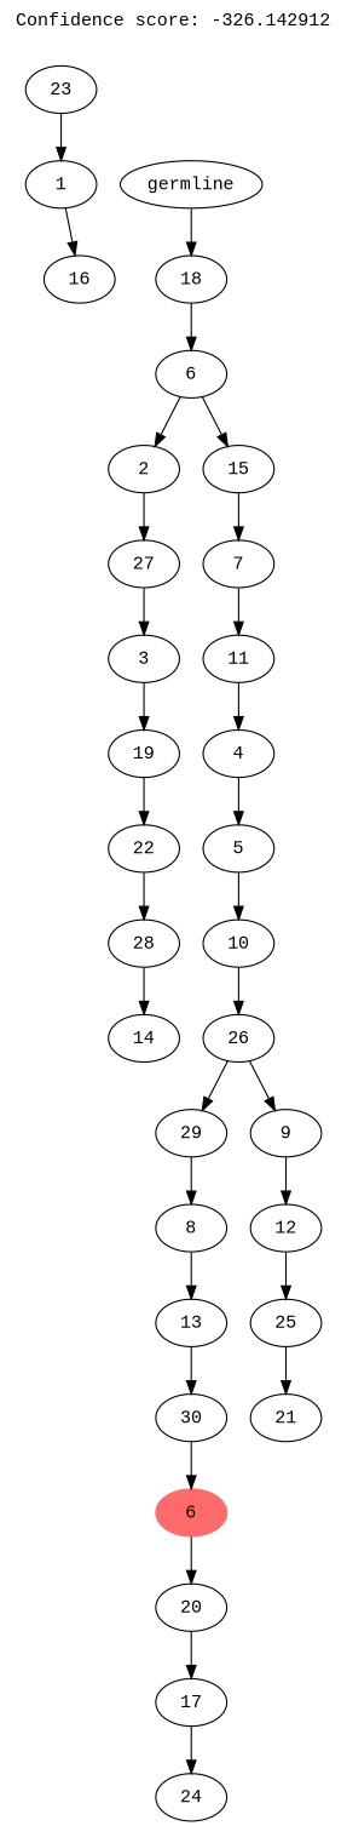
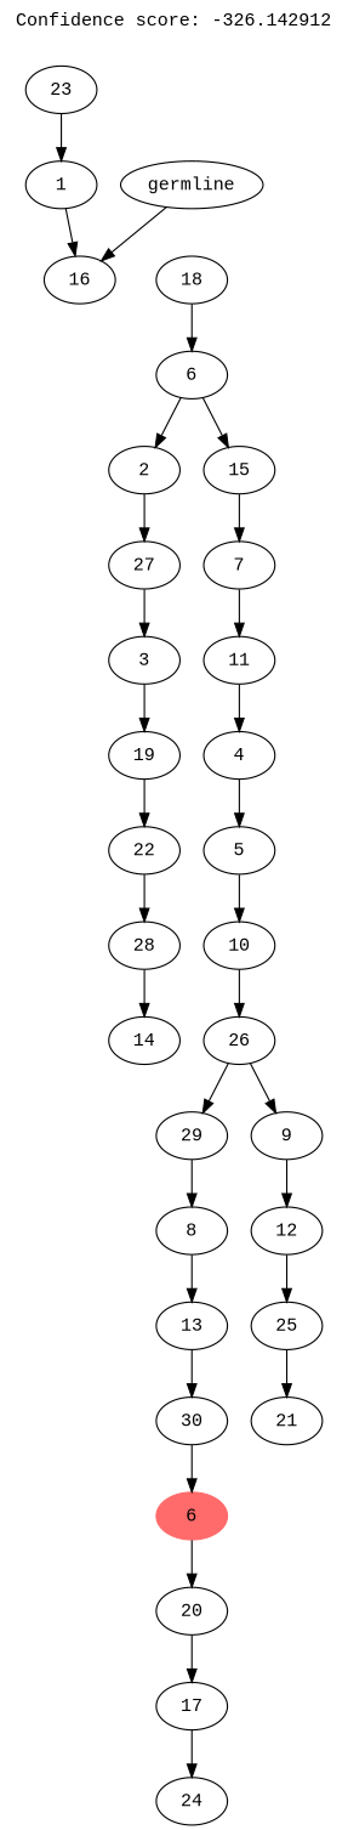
  digraph {
    fontname="Liberation Mono"
    label="Confidence score: -326.142912"
    labelloc=t
    node [fontname="Liberation Mono"]
    edge [fontname="Liberation Mono"]
    n1 [label=1]
    n2 [label=16]
    n3 [label=23]
    n4 [label=14]
    n5 [label=28]
    n6 [label=22]
    n7 [label=19]
    n8 [label=3]
    n9 [label=27]
    n10 [label=2]
    n11 [label=17]
    n12 [label=24]
    n13 [label=20]
    n14 [color=indianred1 label=6 style=filled]
    n15 [label=30]
    n16 [label=13]
    n17 [label=8]
    n18 [label=29]
    n19 [label=25]
    n20 [label=21]
    n21 [label=12]
    n22 [label=9]
    n23 [label=26]
    n24 [label=10]
    n25 [label=5]
    n26 [label=4]
    n27 [label=11]
    n28 [label=7]
    n29 [label=15]
    n30 [label=6]
    n31 [label=18]
    n32 [label=germline]
    n1 -> n2
    n3 -> n1
    n5 -> n4
    n6 -> n5
    n7 -> n6
    n8 -> n7
    n9 -> n8
    n10 -> n9
    n11 -> n12
    n13 -> n11
    n14 -> n13
    n15 -> n14
    n16 -> n15
    n17 -> n16
    n18 -> n17
    n19 -> n20
    n21 -> n19
    n22 -> n21
    n23 -> n18
    n23 -> n22
    n24 -> n23
    n25 -> n24
    n26 -> n25
    n27 -> n26
    n28 -> n27
    n29 -> n28
    n30 -> n10
    n30 -> n29
    n31 -> n30
-   n32 -> n31
+   n32 -> n2
  }
